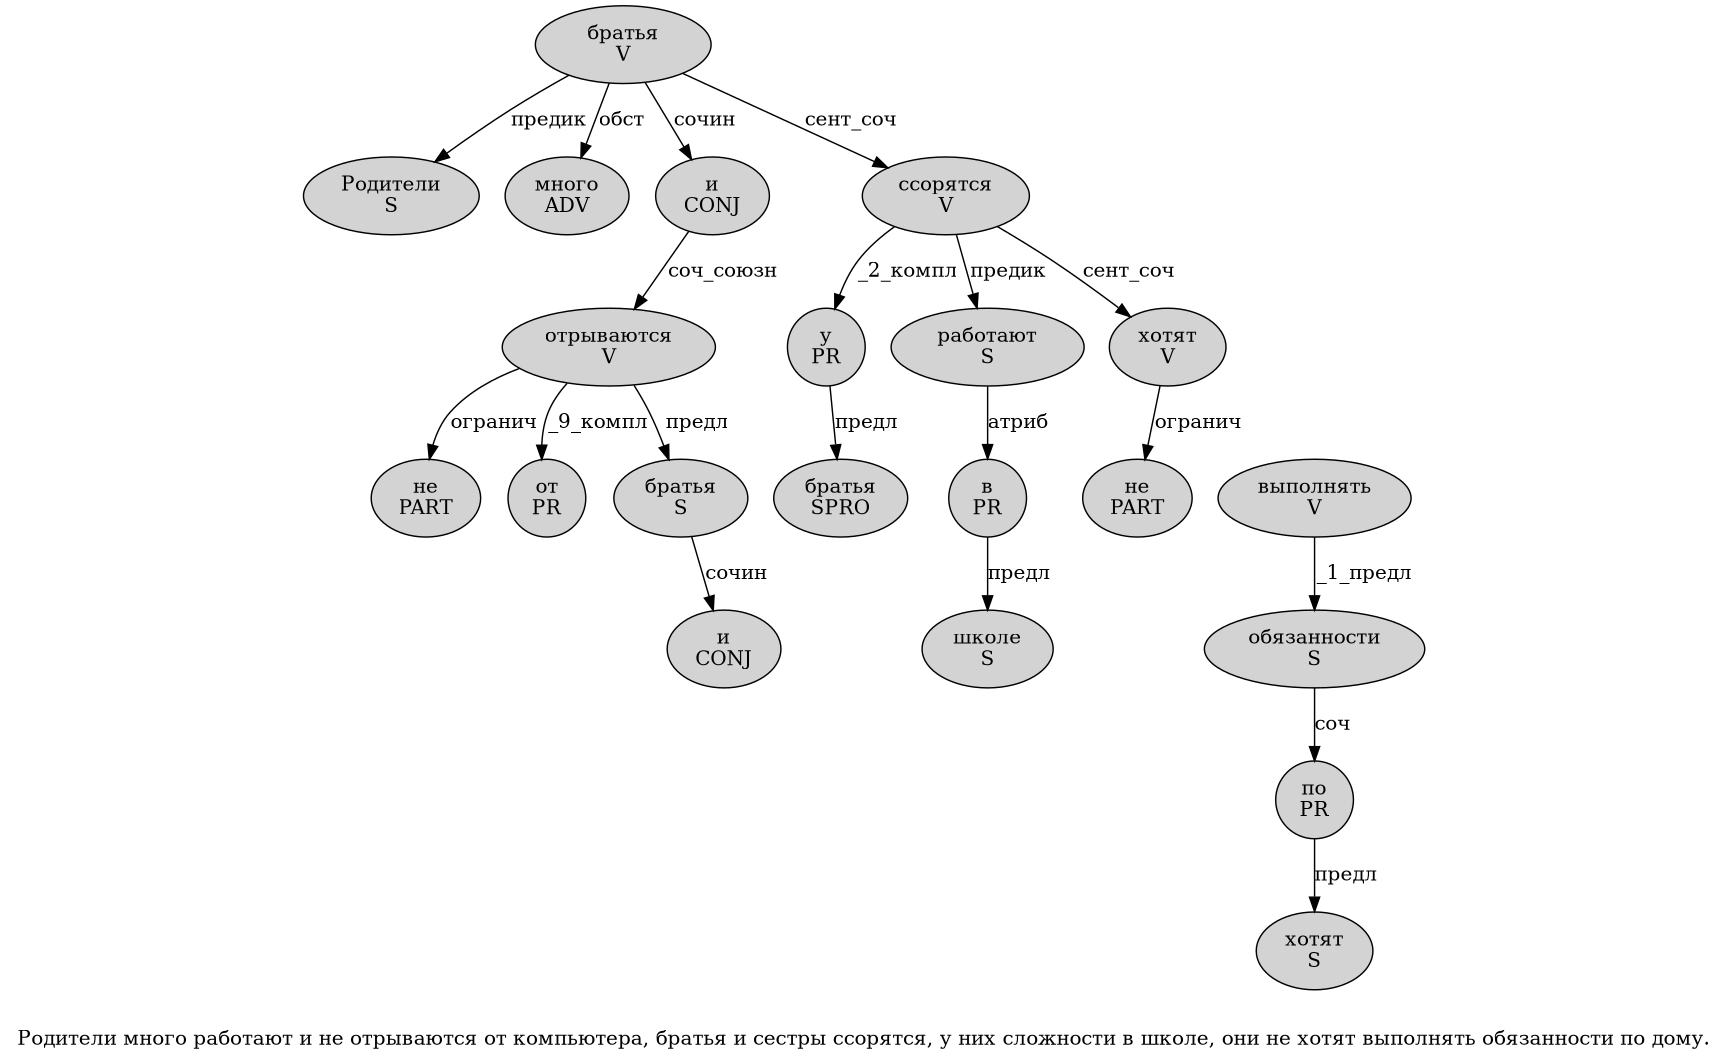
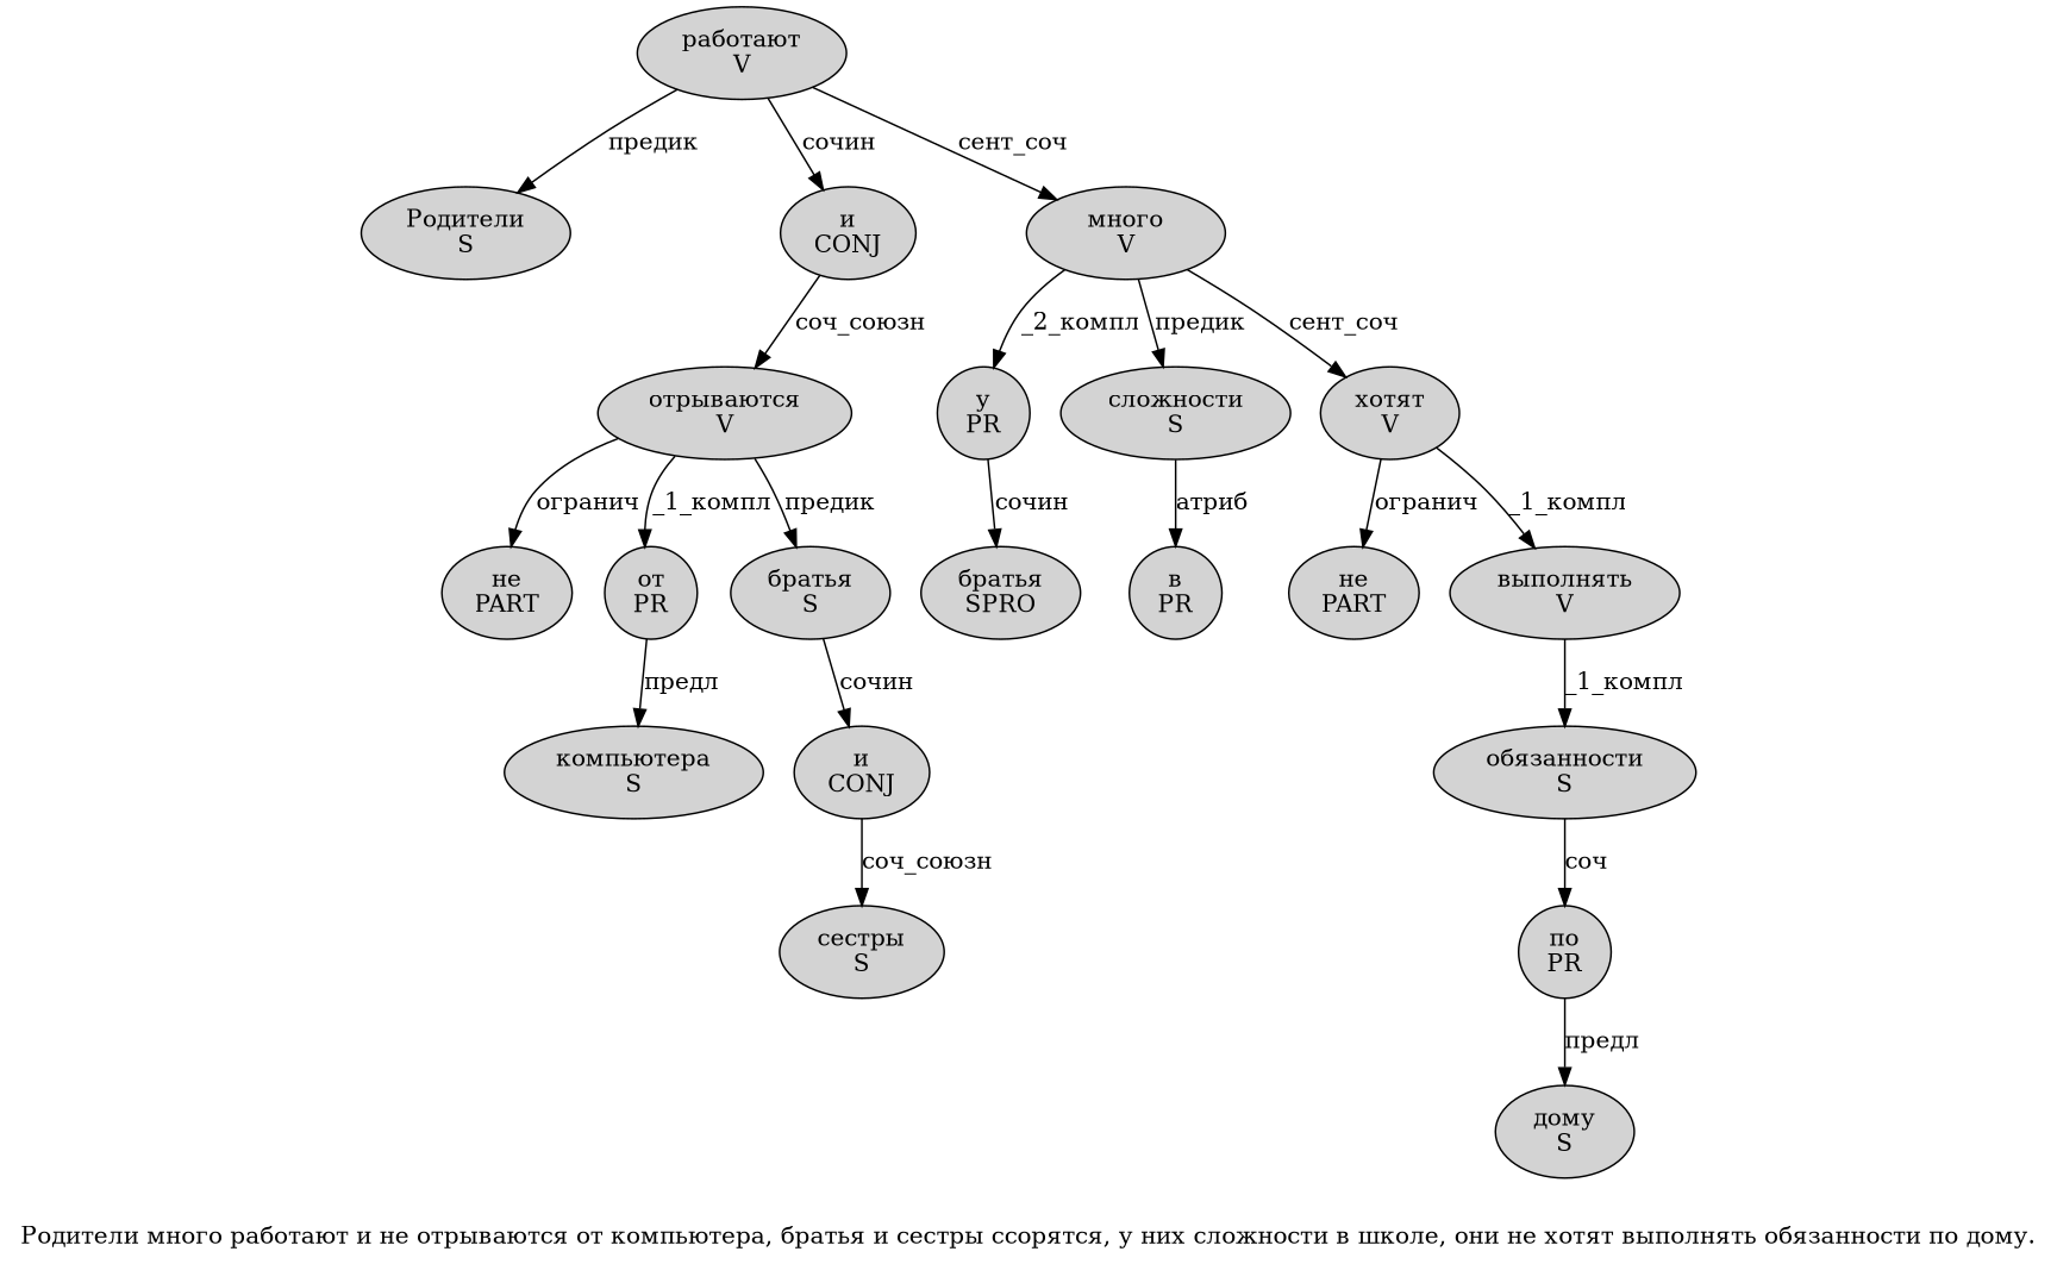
  digraph {
    label="Родители много работают и не отрываются от компьютера, братья и сестры ссорятся, у них сложности в школе, они не хотят выполнять обязанности по дому."
    node [fillcolor=lightgray penwidth=1 shape=ellipse style=filled]
    n1 [label="Родители\nS"]
-   n2 [label="много\nADV"]
-   n3 [label="братья\nV"]
+   n3 [label="работают\nV"]
    n4 [label="и\nCONJ"]
-   n5 [label="ссорятся\nV"]
+   n5 [label="много\nV"]
    n6 [label="отрываются\nV"]
    n7 [label="у\nPR"]
-   n8 [label="работают\nS"]
+   n8 [label="сложности\nS"]
    n9 [label="хотят\nV"]
    n10 [label="не\nPART"]
    n11 [label="от\nPR"]
    n12 [label="братья\nS"]
+   n13 [label="компьютера\nS"]
    n14 [label="и\nCONJ"]
+   n15 [label="сестры\nS"]
    n16 [label="братья\nSPRO"]
    n17 [label="в\nPR"]
    n18 [label="не\nPART"]
    n19 [label="выполнять\nV"]
-   n20 [label="школе\nS"]
    n21 [label="обязанности\nS"]
    n22 [label="по\nPR"]
-   n23 [label="хотят\nS"]
+   n23 [label="дому\nS"]
    n3 -> n1 [label="предик"]
-   n3 -> n2 [label="обст"]
    n3 -> n4 [label="сочин"]
    n3 -> n5 [label="сент_соч"]
    n4 -> n6 [label="соч_союзн"]
    n5 -> n7 [label="_2_компл"]
    n5 -> n8 [label="предик"]
    n5 -> n9 [label="сент_соч"]
    n6 -> n10 [label="огранич"]
-   n6 -> n11 [label="_9_компл"]
-   n6 -> n12 [label="предл"]
-   n7 -> n16 [label="предл"]
+   n6 -> n11 [label="_1_компл"]
+   n6 -> n12 [label="предик"]
+   n7 -> n16 [label="сочин"]
    n8 -> n17 [label="атриб"]
    n9 -> n18 [label="огранич"]
+   n9 -> n19 [label="_1_компл"]
+   n11 -> n13 [label="предл"]
    n12 -> n14 [label="сочин"]
-   n17 -> n20 [label="предл"]
-   n19 -> n21 [label="_1_предл"]
+   n14 -> n15 [label="соч_союзн"]
+   n19 -> n21 [label="_1_компл"]
    n21 -> n22 [label="соч"]
    n22 -> n23 [label="предл"]
  }
